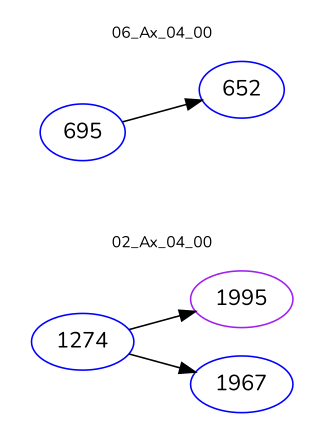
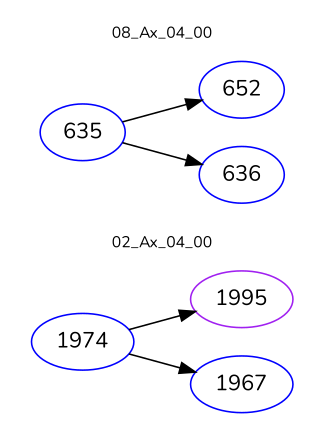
  digraph {
    fontname=Nunito
    rankdir=LR
    node [color=blue fontname=Nunito]
    edge [color=black fontname=Nunito]
-   n1 [label=1274]
+   n1 [label=1974]
    n2 [label=1967]
    n3 [color=purple label=1995]
-   n4 [label=695]
+   n4 [label=635]
+   n5 [label=636]
    n6 [label=652]
    subgraph cluster_1 {
      color=white
      fontsize=10
      label="02_Ax_04_00"
      n1
      n2
      n3
    }
    subgraph cluster_2 {
      color=white
      fontsize=10
-     label="06_Ax_04_00"
+     label="08_Ax_04_00"
      n4
+     n5
      n6
    }
    n1 -> n2
    n1 -> n3
+   n4 -> n5
    n4 -> n6
  }
